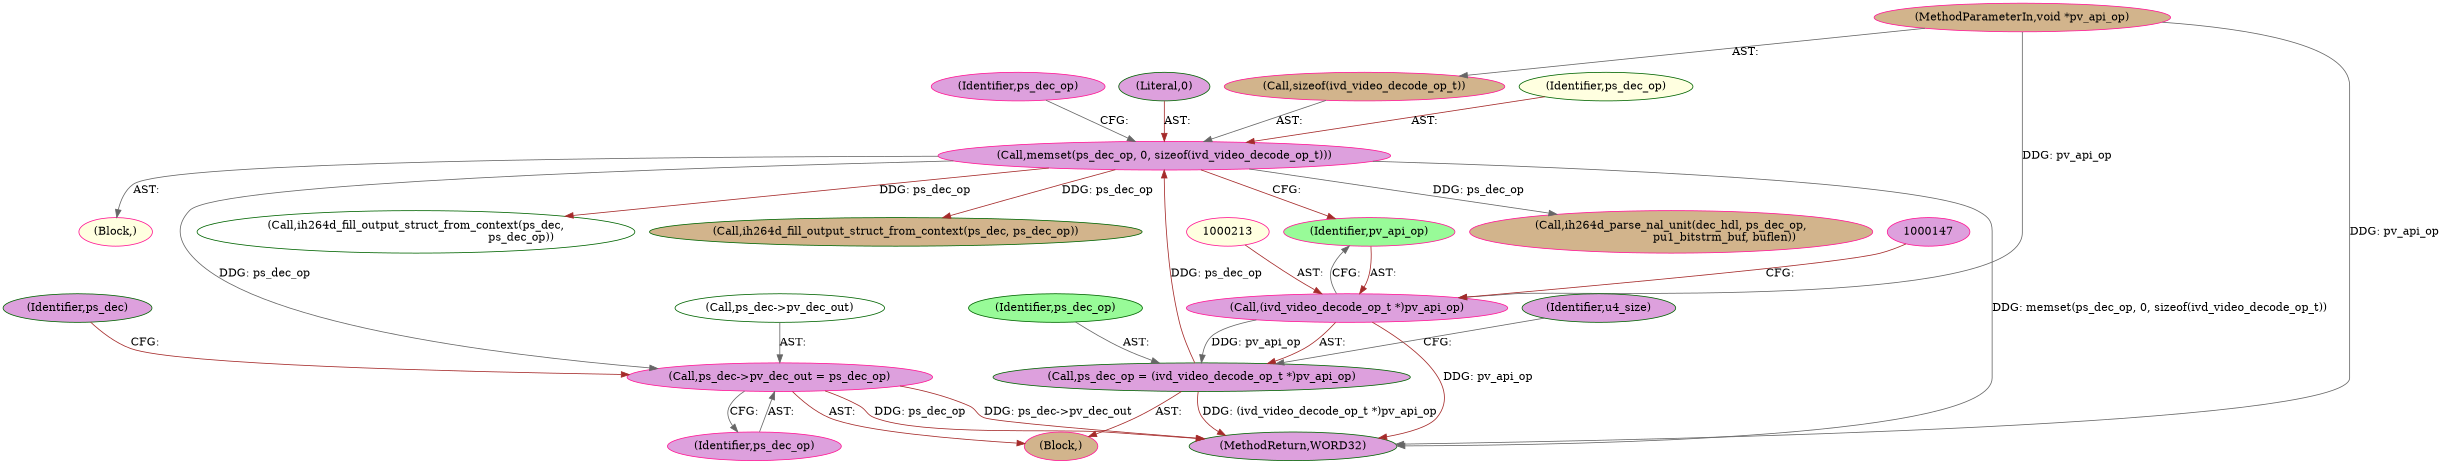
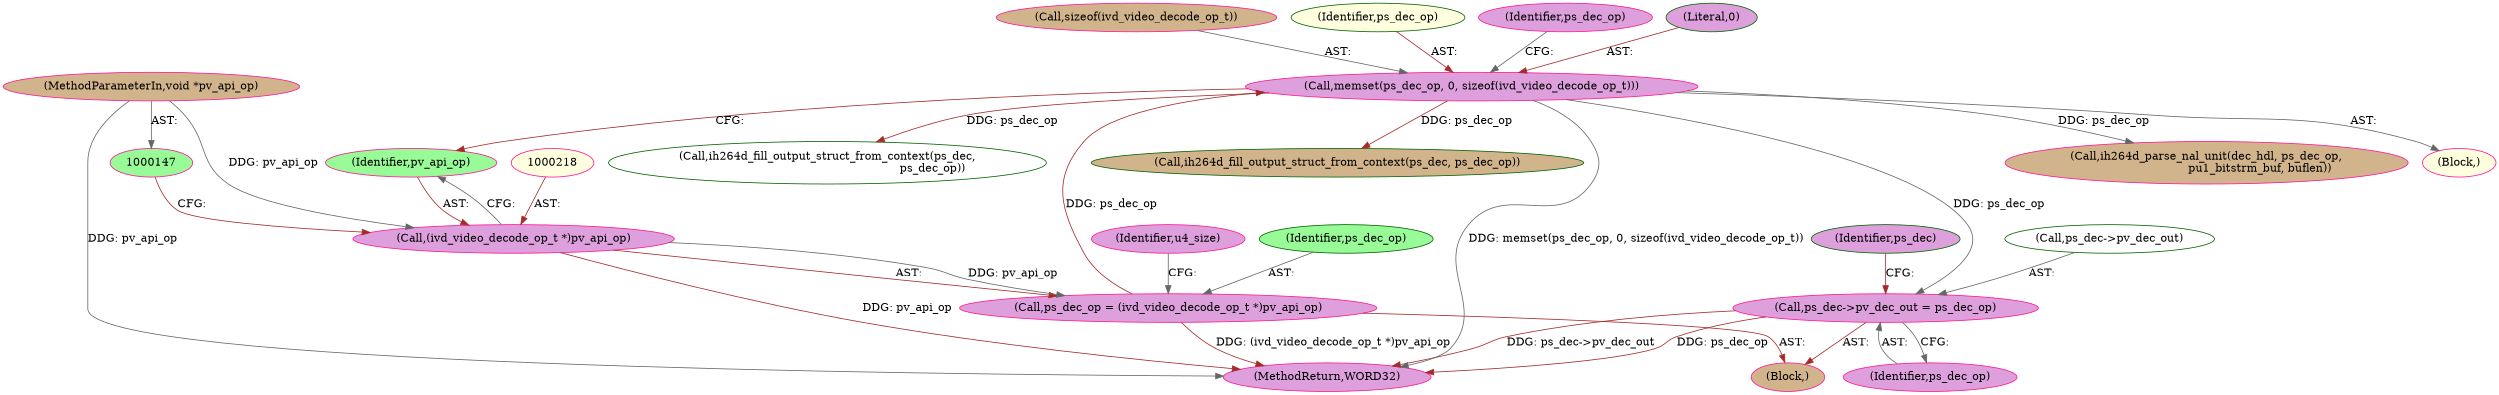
  digraph {
    node [color=deeppink fillcolor=plum style=filled]
    edge [color=brown]
    n1 [label="(Call,ps_dec->pv_dec_out = ps_dec_op)"]
-   n2 [color=darkgreen label="(MethodReturn,WORD32)"]
+   n2 [label="(MethodReturn,WORD32)"]
    n3 [label="(Identifier,ps_dec_op)"]
    n4 [fillcolor=tan label="(Block,)"]
    n5 [label="(Call,memset(ps_dec_op, 0, sizeof(ivd_video_decode_op_t)))"]
    n6 [fillcolor=tan label="(Call,ih264d_parse_nal_unit(dec_hdl, ps_dec_op,\n                              pu1_bitstrm_buf, buflen))"]
    n7 [fillcolor=lightyellow label="(Block,)"]
    n8 [color=darkgreen fillcolor=white label="(Call,ih264d_fill_output_struct_from_context(ps_dec,\n                                                           ps_dec_op))"]
    n9 [color=darkgreen fillcolor=tan label="(Call,ih264d_fill_output_struct_from_context(ps_dec, ps_dec_op))"]
    n10 [fillcolor=palegreen label="(Identifier,pv_api_op)"]
    n11 [fillcolor=tan label="(Call,sizeof(ivd_video_decode_op_t))"]
-   n12 [color=darkgreen label="(Call,ps_dec_op = (ivd_video_decode_op_t *)pv_api_op)"]
+   n12 [label="(Call,ps_dec_op = (ivd_video_decode_op_t *)pv_api_op)"]
    n13 [label="(Call,(ivd_video_decode_op_t *)pv_api_op)"]
    n14 [fillcolor=tan label="(MethodParameterIn,void *pv_api_op)"]
-   1000147
+   1000147 [fillcolor=palegreen]
    n16 [color=darkgreen fillcolor=white label="(Call,ps_dec->pv_dec_out)"]
    n17 [color=darkgreen fillcolor=palegreen label="(Identifier,ps_dec_op)"]
    n18 [color=darkgreen fillcolor=lightyellow label="(Identifier,ps_dec_op)"]
    n19 [label="(Identifier,ps_dec_op)"]
    n20 [color=darkgreen label="(Identifier,ps_dec)"]
-   n21 [color=darkgreen label="(Identifier,u4_size)"]
+   n21 [label="(Identifier,u4_size)"]
    n22 [color=darkgreen label="(Literal,0)"]
-   1000218 [fillcolor=lightyellow label=1000213]
+   1000218 [fillcolor=lightyellow]
    n1 -> n2 [label="DDG: ps_dec->pv_dec_out"]
    n1 -> n2 [label="DDG: ps_dec_op"]
    n1 -> n3 [color=gray40 label="CFG: "]
    n1 -> n4 [label="AST: "]
    n3 -> n1 [color=gray40 label="AST: "]
    n5 -> n1 [color=gray40 label="DDG: ps_dec_op"]
    n5 -> n2 [color=gray40 label="DDG: memset(ps_dec_op, 0, sizeof(ivd_video_decode_op_t))"]
    n5 -> n6 [color=gray40 label="DDG: ps_dec_op"]
    n5 -> n7 [color=gray40 label="AST: "]
    n5 -> n8 [label="DDG: ps_dec_op"]
    n5 -> n9 [label="DDG: ps_dec_op"]
    n5 -> n10 [label="CFG: "]
    n10 -> n13 [label="AST: "]
    n11 -> n5 [color=gray40 label="AST: "]
    n12 -> n2 [label="DDG: (ivd_video_decode_op_t *)pv_api_op"]
    n12 -> n4 [label="AST: "]
    n12 -> n5 [label="DDG: ps_dec_op"]
    n13 -> n2 [label="DDG: pv_api_op"]
    n13 -> n10 [color=gray40 label="CFG: "]
    n13 -> n12 [label="AST: "]
    n13 -> n12 [color=gray40 label="DDG: pv_api_op"]
    n14 -> n2 [color=gray40 label="DDG: pv_api_op"]
    n14 -> n13 [color=gray40 label="DDG: pv_api_op"]
-   n14 -> n11 [color=gray40 label="AST: "]
+   n14 -> 1000147 [color=gray40 label="AST: "]
    1000147 -> n13 [label="CFG: "]
    n16 -> n1 [color=gray40 label="AST: "]
    n17 -> n12 [color=gray40 label="AST: "]
    n18 -> n5 [label="AST: "]
    n19 -> n5 [color=gray40 label="CFG: "]
    n20 -> n1 [label="CFG: "]
    n21 -> n12 [color=gray40 label="CFG: "]
    n22 -> n5 [label="AST: "]
    1000218 -> n13 [label="AST: "]
  }
